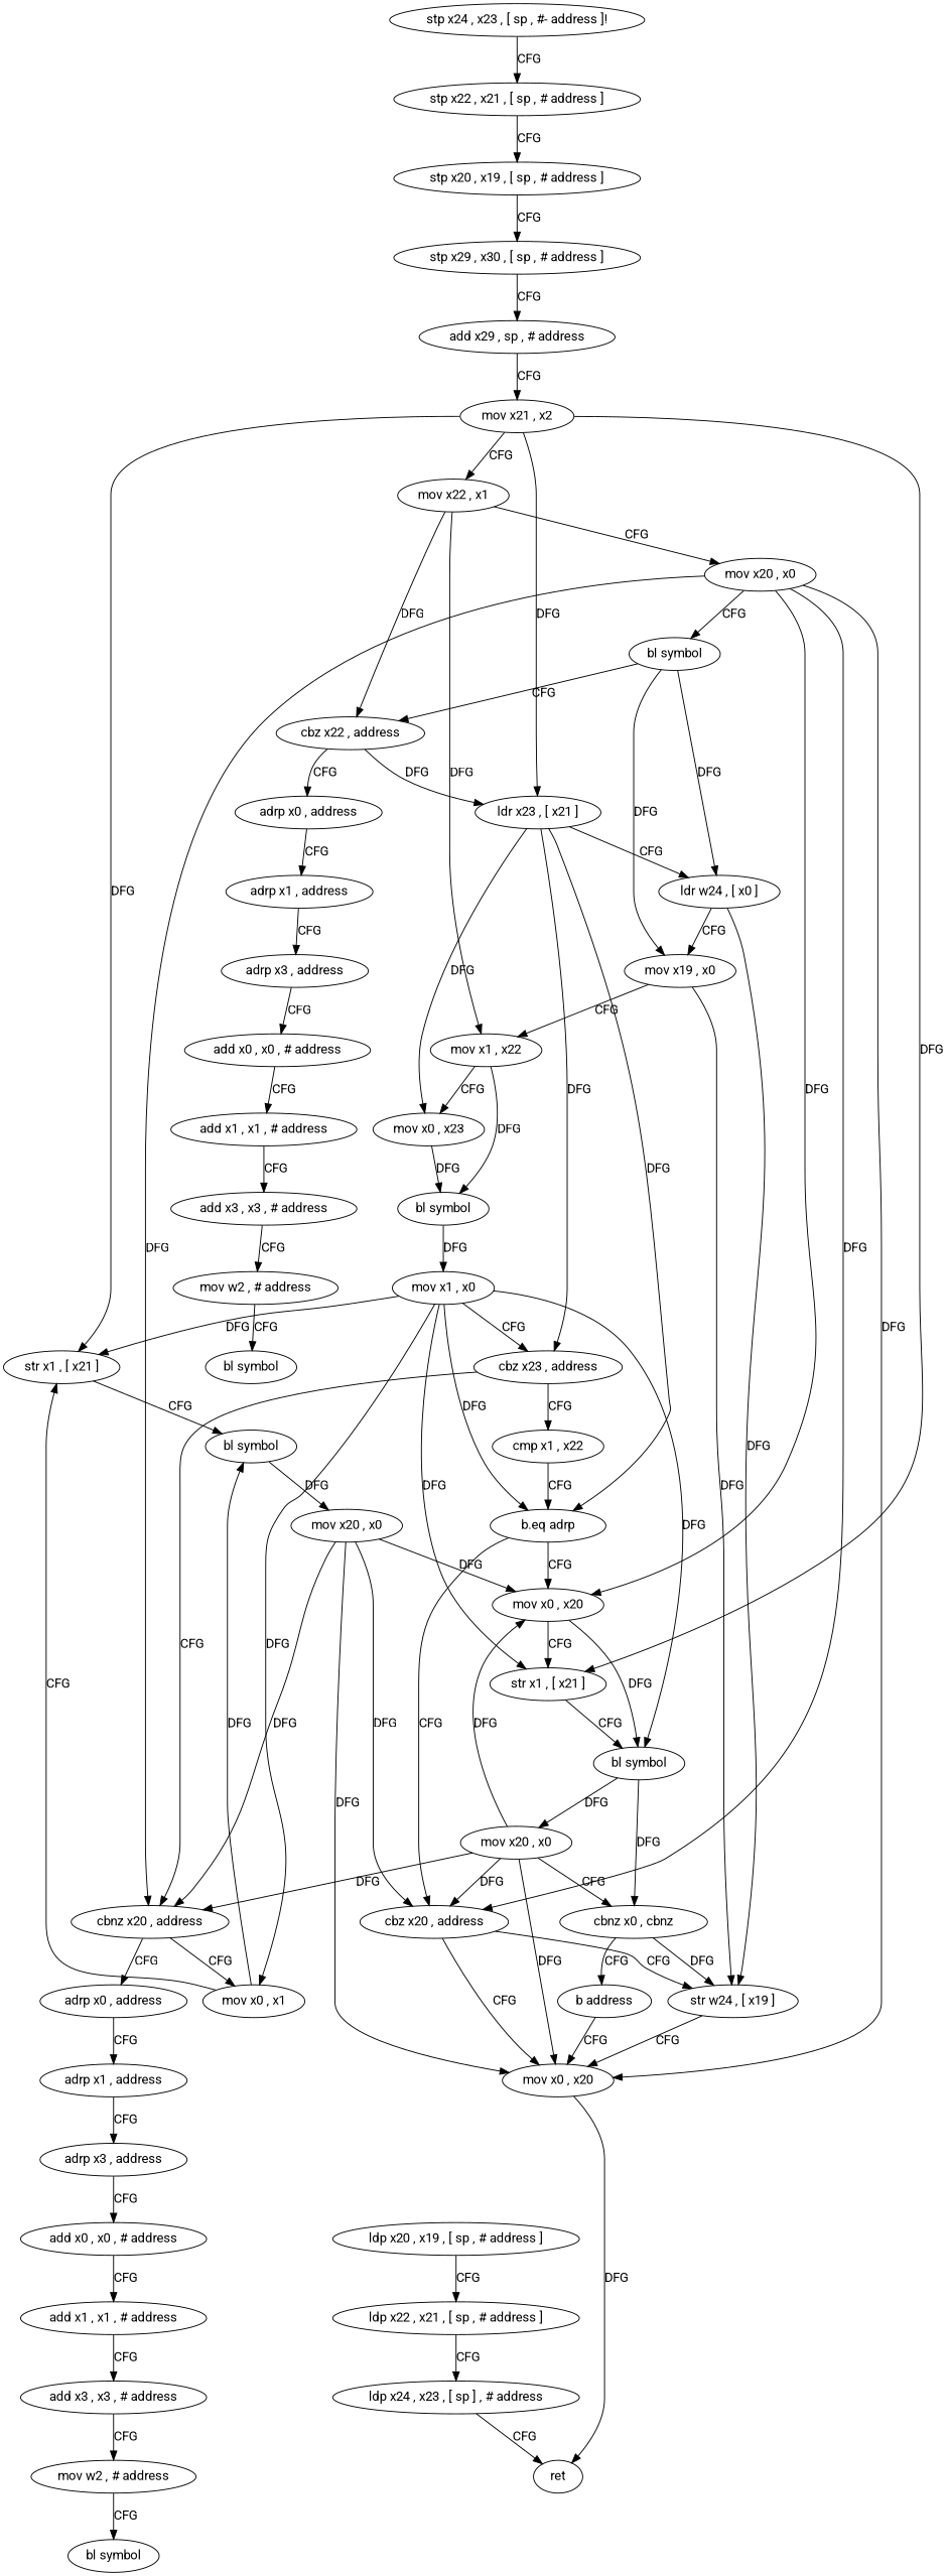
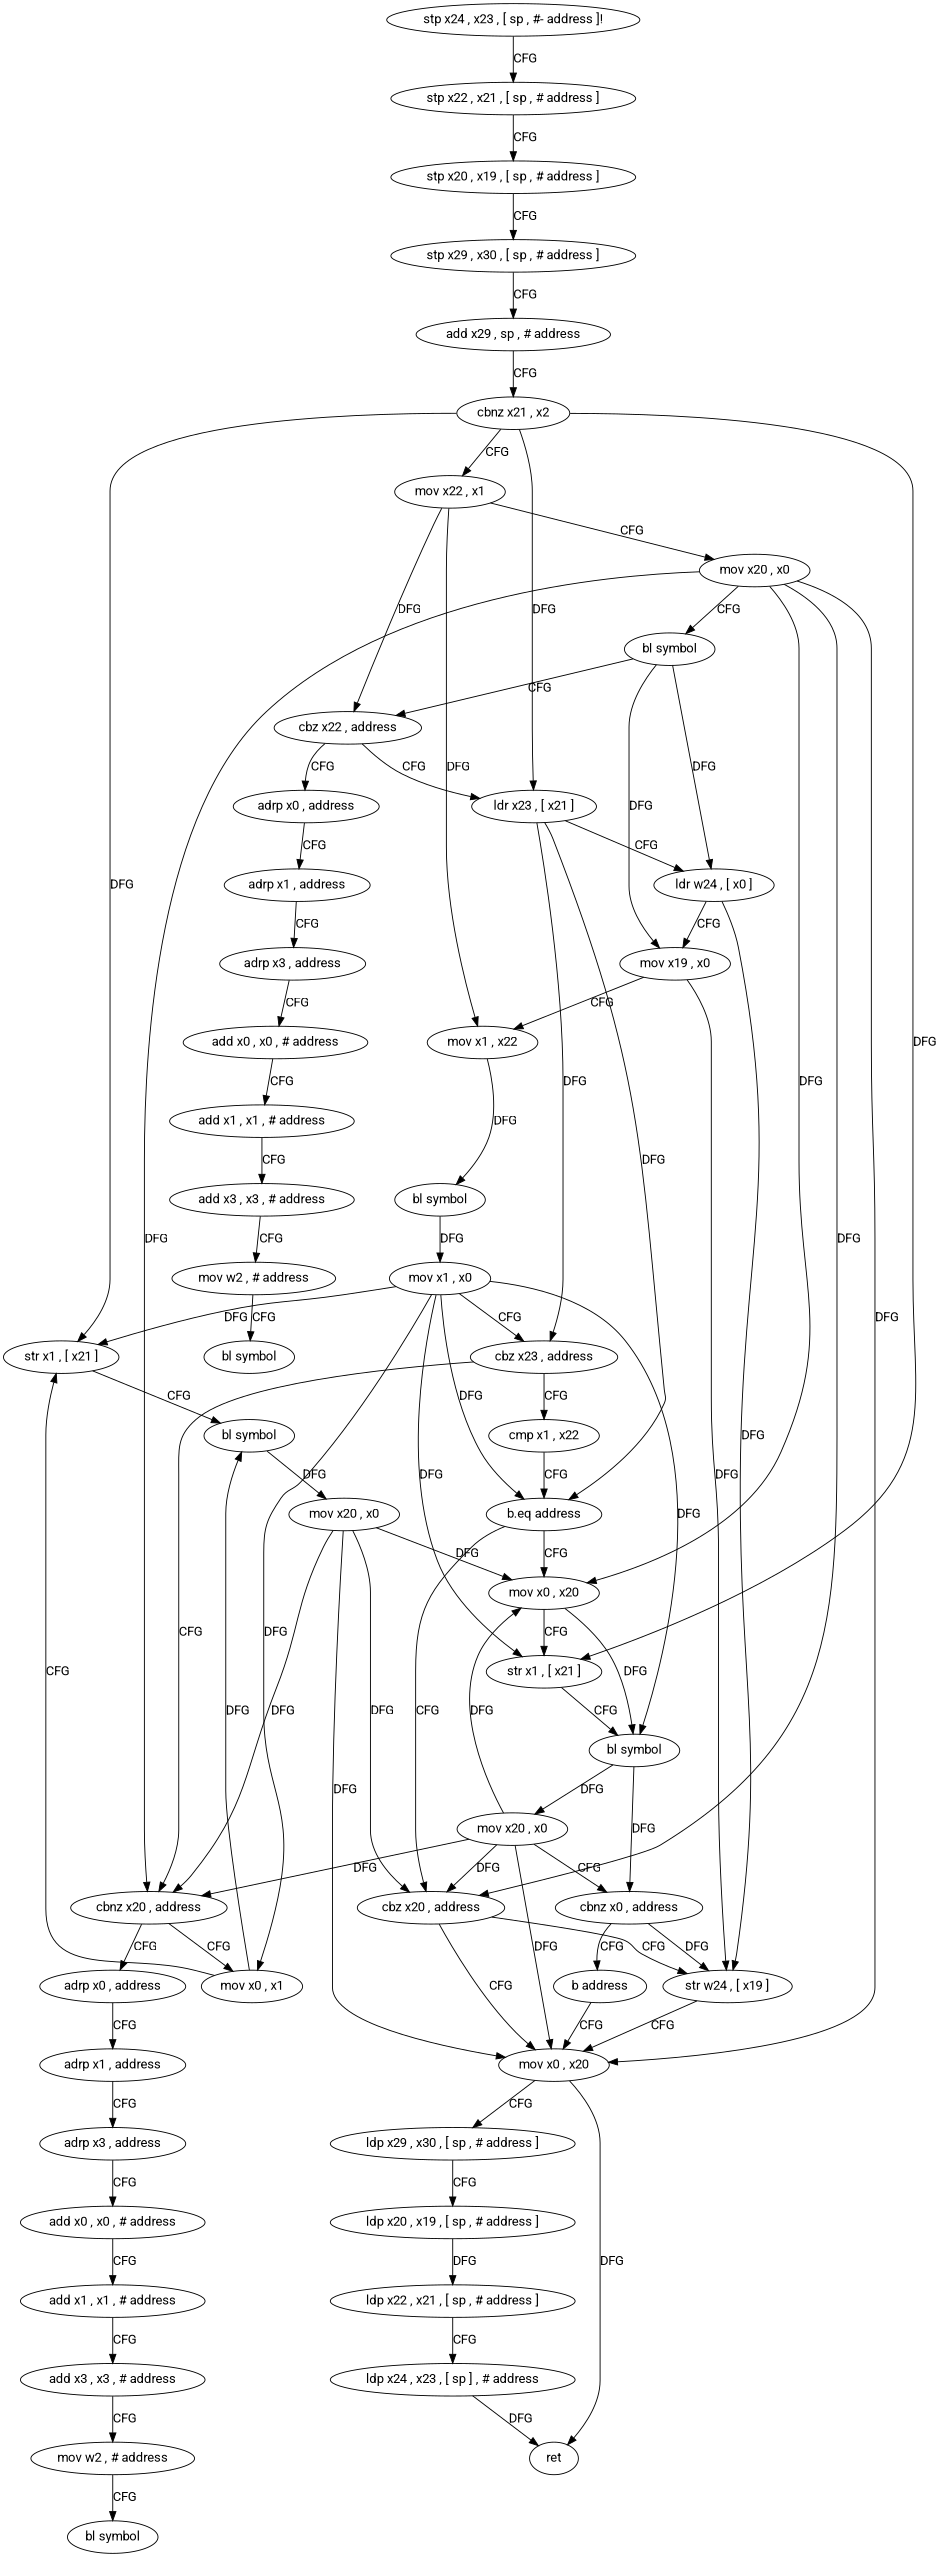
  digraph {
    fontname=Roboto
    node [fontname=Roboto]
    edge [fontname=Roboto]
    n1 [label="stp x24 , x23 , [ sp , #- address ]!"]
    n2 [label="stp x22 , x21 , [ sp , # address ]"]
    n3 [label="stp x20 , x19 , [ sp , # address ]"]
    n4 [label="stp x29 , x30 , [ sp , # address ]"]
    n5 [label="add x29 , sp , # address"]
-   n6 [label="mov x21 , x2"]
+   n6 [label="cbnz x21 , x2"]
    n7 [label="mov x22 , x1"]
    n8 [label="ldr x23 , [ x21 ]"]
    n9 [label="str x1 , [ x21 ]"]
    n10 [label="str x1 , [ x21 ]"]
    n11 [label="mov x20 , x0"]
    n12 [label="cbz x22 , address"]
    n13 [label="mov x1 , x22"]
    n14 [label="ldr w24 , [ x0 ]"]
-   n15 [label="mov x0 , x23"]
    n16 [label="cbz x23 , address"]
-   n17 [label="b.eq adrp"]
+   n17 [label="b.eq address"]
    n18 [label="bl symbol"]
    n19 [label="bl symbol"]
    n20 [label="bl symbol"]
    n21 [label="cbnz x20 , address"]
    n22 [label="cbz x20 , address"]
    n23 [label="mov x0 , x20"]
    n24 [label="mov x0 , x20"]
    n25 [label="adrp x0 , address"]
    n26 [label="bl symbol"]
    n27 [label="mov x19 , x0"]
    n28 [label="mov x0 , x1"]
    n29 [label="adrp x0 , address"]
    n30 [label="str w24 , [ x19 ]"]
+   n31 [label="ldp x29 , x30 , [ sp , # address ]"]
    n32 [label=ret]
    n33 [label="adrp x1 , address"]
    n34 [label="adrp x3 , address"]
    n35 [label="cmp x1 , x22"]
    n36 [label="add x0 , x0 , # address"]
    n37 [label="add x1 , x1 , # address"]
    n38 [label="add x3 , x3 , # address"]
    n39 [label="mov w2 , # address"]
    n40 [label="bl symbol"]
    n41 [label="mov x1 , x0"]
    n42 [label="mov x20 , x0"]
-   n43 [label="cbnz x0 , cbnz"]
+   n43 [label="cbnz x0 , address"]
    n44 [label="adrp x1 , address"]
    n45 [label="adrp x3 , address"]
    n46 [label="mov x20 , x0"]
    n47 [label="add x0 , x0 , # address"]
    n48 [label="add x1 , x1 , # address"]
    n49 [label="add x3 , x3 , # address"]
    n50 [label="mov w2 , # address"]
    n51 [label="bl symbol"]
    n52 [label="ldp x20 , x19 , [ sp , # address ]"]
    n53 [label="b address"]
    n54 [label="ldp x22 , x21 , [ sp , # address ]"]
    n55 [label="ldp x24 , x23 , [ sp ] , # address"]
    n1 -> n2 [label=CFG]
    n2 -> n3 [label=CFG]
    n3 -> n4 [label=CFG]
    n4 -> n5 [label=CFG]
    n5 -> n6 [label=CFG]
    n6 -> n7 [label=CFG]
    n6 -> n8 [label=DFG]
    n6 -> n9 [label=DFG]
    n6 -> n10 [label=DFG]
    n7 -> n11 [label=CFG]
    n7 -> n12 [label=DFG]
    n7 -> n13 [label=DFG]
    n8 -> n14 [label=CFG]
-   n8 -> n15 [label=DFG]
    n8 -> n16 [label=DFG]
    n8 -> n17 [label=DFG]
    n9 -> n18 [label=CFG]
    n10 -> n19 [label=CFG]
    n11 -> n20 [label=CFG]
    n11 -> n21 [label=DFG]
    n11 -> n22 [label=DFG]
    n11 -> n23 [label=DFG]
    n11 -> n24 [label=DFG]
-   n12 -> n8 [label=DFG]
+   n12 -> n8 [label=CFG]
    n12 -> n25 [label=CFG]
-   n13 -> n15 [label=CFG]
    n13 -> n26 [label=DFG]
    n14 -> n27 [label=CFG]
    n14 -> n30 [label=DFG]
-   n15 -> n26 [label=DFG]
    n16 -> n21 [label=CFG]
    n16 -> n35 [label=CFG]
    n17 -> n22 [label=CFG]
    n17 -> n23 [label=CFG]
    n18 -> n46 [label=DFG]
    n19 -> n42 [label=DFG]
    n19 -> n43 [label=DFG]
    n20 -> n12 [label=CFG]
    n20 -> n14 [label=DFG]
    n20 -> n27 [label=DFG]
    n21 -> n28 [label=CFG]
    n21 -> n29 [label=CFG]
    n22 -> n24 [label=CFG]
    n22 -> n30 [label=CFG]
    n23 -> n10 [label=CFG]
    n23 -> n19 [label=DFG]
+   n24 -> n31 [label=CFG]
    n24 -> n32 [label=DFG]
    n25 -> n33 [label=CFG]
    n26 -> n41 [label=DFG]
    n27 -> n13 [label=CFG]
    n27 -> n30 [label=DFG]
    n28 -> n9 [label=CFG]
    n28 -> n18 [label=DFG]
    n29 -> n44 [label=CFG]
    n30 -> n24 [label=CFG]
+   n31 -> n52 [label=CFG]
    n33 -> n34 [label=CFG]
    n34 -> n36 [label=CFG]
    n35 -> n17 [label=CFG]
    n36 -> n37 [label=CFG]
    n37 -> n38 [label=CFG]
    n38 -> n39 [label=CFG]
    n39 -> n40 [label=CFG]
    n41 -> n9 [label=DFG]
    n41 -> n10 [label=DFG]
    n41 -> n16 [label=CFG]
    n41 -> n17 [label=DFG]
    n41 -> n19 [label=DFG]
    n41 -> n28 [label=DFG]
    n42 -> n21 [label=DFG]
    n42 -> n22 [label=DFG]
    n42 -> n23 [label=DFG]
    n42 -> n24 [label=DFG]
    n42 -> n43 [label=CFG]
    n43 -> n30 [label=DFG]
    n43 -> n53 [label=CFG]
    n44 -> n45 [label=CFG]
    n45 -> n47 [label=CFG]
    n46 -> n21 [label=DFG]
    n46 -> n22 [label=DFG]
    n46 -> n23 [label=DFG]
    n46 -> n24 [label=DFG]
    n47 -> n48 [label=CFG]
    n48 -> n49 [label=CFG]
    n49 -> n50 [label=CFG]
    n50 -> n51 [label=CFG]
-   n52 -> n54 [label=CFG]
+   n52 -> n54 [label=DFG]
    n53 -> n24 [label=CFG]
    n54 -> n55 [label=CFG]
-   n55 -> n32 [label=CFG]
+   n55 -> n32 [label=DFG]
  }
